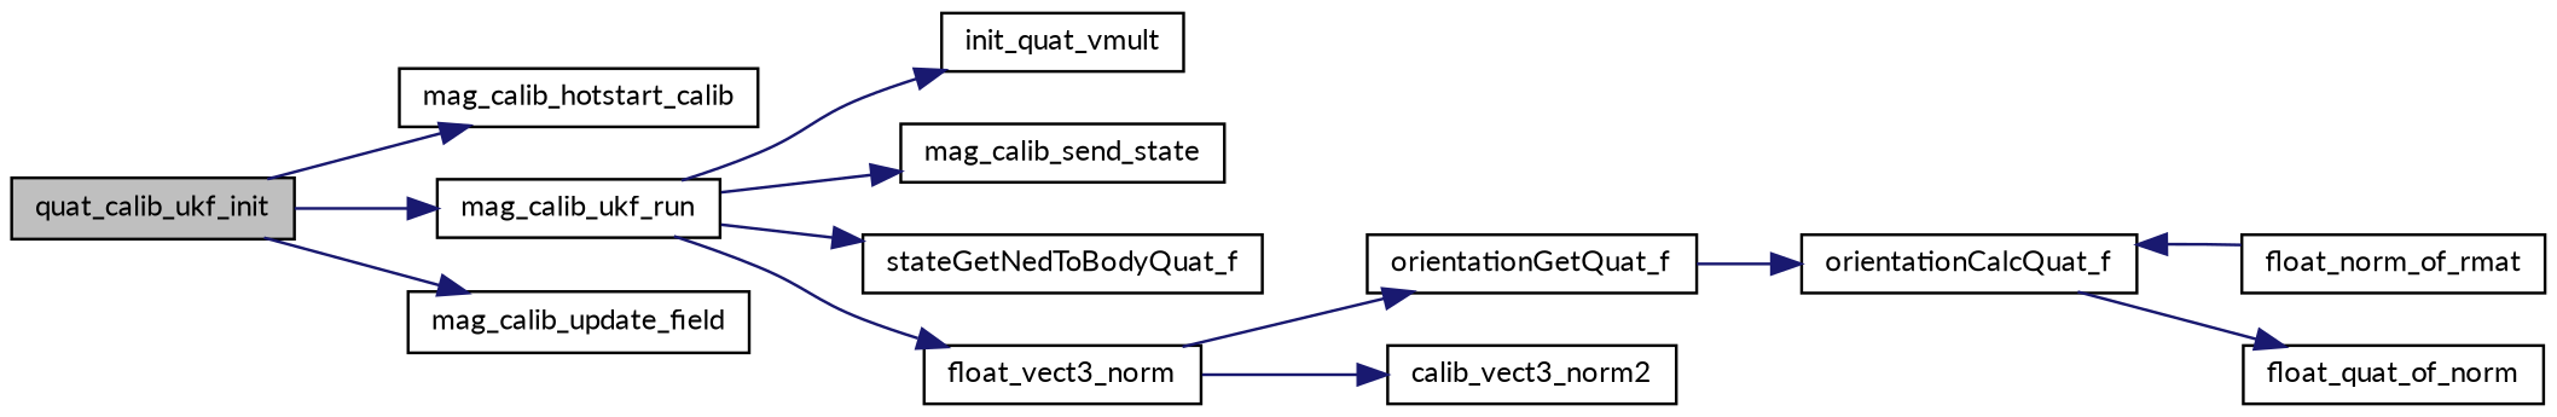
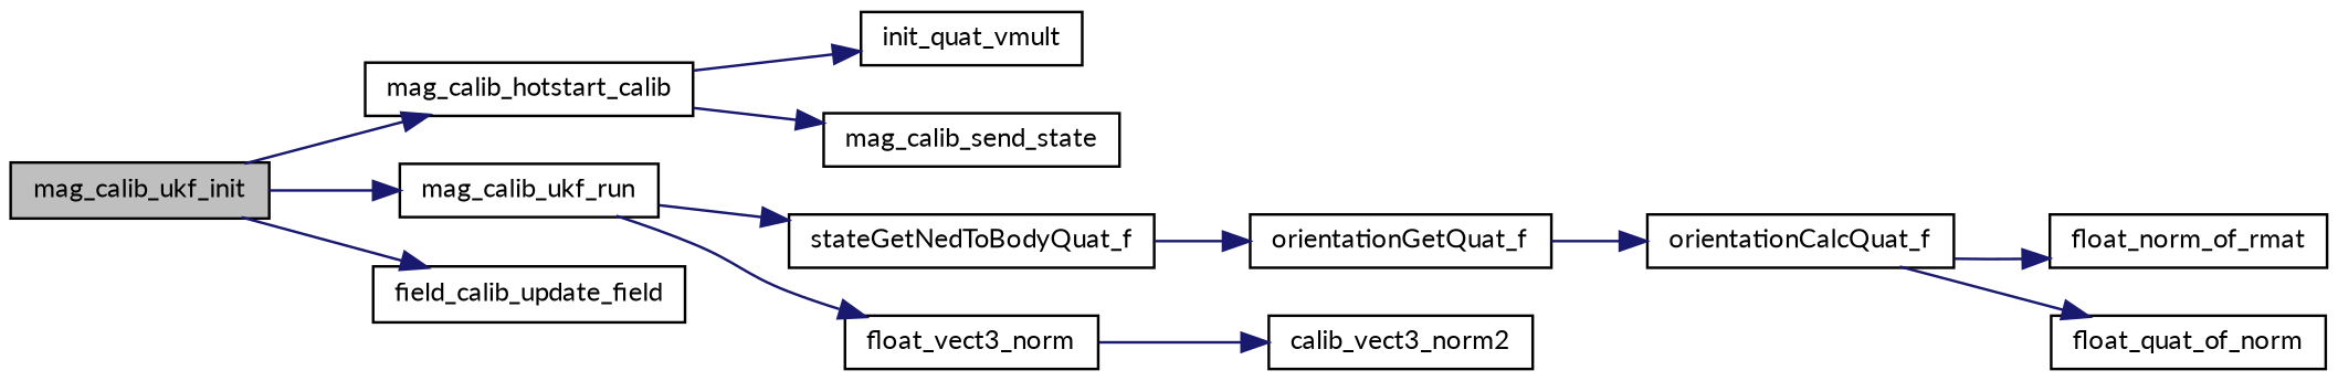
  digraph {
    fontname=Lato
    rankdir=LR
    node [color=black fillcolor=white fontname=Lato fontsize=10 shape=record style=filled]
    edge [color=midnightblue fontname=Lato fontsize=10 labelfontname=FreeSans labelfontsize=10 style=solid]
-   n1 [fillcolor=grey75 fontcolor=black height=0.2 label=quat_calib_ukf_init width=0.4]
+   n1 [fillcolor=grey75 fontcolor=black height=0.2 label=mag_calib_ukf_init width=0.4]
    n2 [height=0.2 label=mag_calib_hotstart_calib width=0.4]
    n3 [height=0.2 label=mag_calib_ukf_run width=0.4]
-   n4 [height=0.2 label=mag_calib_update_field width=0.4]
+   n4 [height=0.2 label=field_calib_update_field width=0.4]
    n5 [height=0.2 label=init_quat_vmult width=0.4]
    n6 [height=0.2 label=mag_calib_send_state width=0.4]
    n7 [height=0.2 label=stateGetNedToBodyQuat_f width=0.4]
    n8 [height=0.2 label=float_vect3_norm width=0.4]
    n9 [height=0.2 label=orientationGetQuat_f width=0.4]
    n10 [height=0.2 label=orientationCalcQuat_f width=0.4]
    n11 [height=0.2 label=float_norm_of_rmat width=0.4]
    n12 [height=0.2 label=float_quat_of_norm width=0.4]
    n13 [height=0.2 label=calib_vect3_norm2 width=0.4]
    n1 -> n2
    n1 -> n3
    n1 -> n4
-   n3 -> n5
-   n3 -> n6
+   n2 -> n5
+   n2 -> n6
    n3 -> n7
    n3 -> n8
-   n8 -> n9
+   n7 -> n9
    n8 -> n13
    n9 -> n10
-   n11 -> n10
+   n10 -> n11
    n10 -> n12
  }
